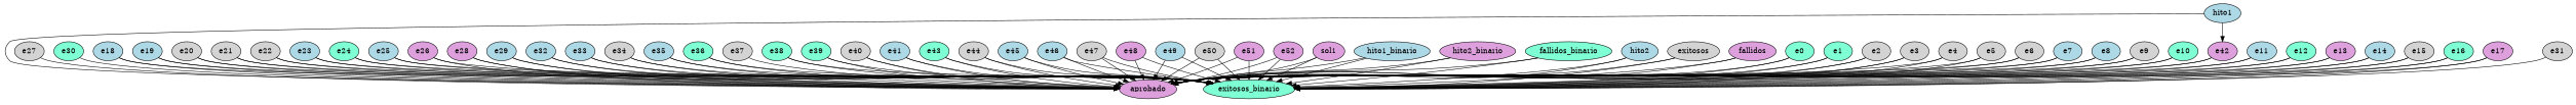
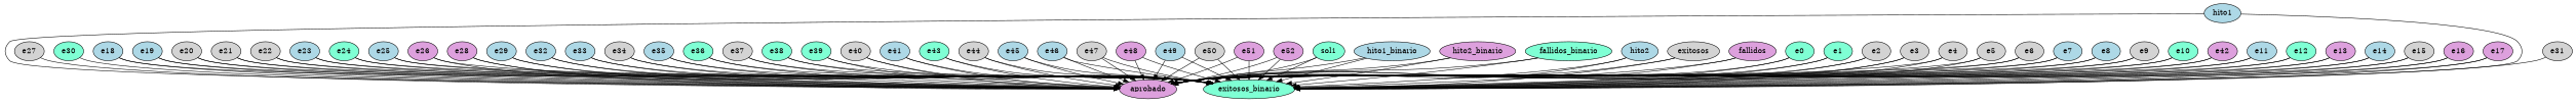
  strict digraph {
    node [fillcolor=lightblue style=filled]
    aprobado [fillcolor=plum]
    hito1
    exitosos_binario [fillcolor=aquamarine]
    hito2
    exitosos [fillcolor=lightgrey]
    fallidos [fillcolor=plum]
    e0 [fillcolor=aquamarine]
    e1 [fillcolor=aquamarine]
    e2 [fillcolor=lightgrey]
    e3 [fillcolor=lightgrey]
    e4 [fillcolor=lightgrey]
    e5 [fillcolor=lightgrey]
    e6 [fillcolor=lightgrey]
    e7
    e8
    e9 [fillcolor=lightgrey]
    e10 [fillcolor=aquamarine]
    e11
    e12 [fillcolor=aquamarine]
    e13 [fillcolor=plum]
    e14
    e15 [fillcolor=lightgrey]
-   e16 [fillcolor=aquamarine]
+   e16 [fillcolor=plum]
    e17 [fillcolor=plum]
    e18
    e19
    e20 [fillcolor=lightgrey]
    e21 [fillcolor=lightgrey]
    e22 [fillcolor=lightgrey]
    e23
    e24 [fillcolor=aquamarine]
    e25
    e26 [fillcolor=plum]
    e27 [fillcolor=lightgrey]
    e28 [fillcolor=plum]
    e29
    e30 [fillcolor=aquamarine]
    e31 [fillcolor=lightgrey]
    e32
    e33
    e34 [fillcolor=lightgrey]
    e35
    e36 [fillcolor=aquamarine]
    e37 [fillcolor=lightgrey]
    e38 [fillcolor=aquamarine]
    e39 [fillcolor=aquamarine]
    e40 [fillcolor=lightgrey]
    e41
    e42 [fillcolor=plum]
    e43 [fillcolor=aquamarine]
    e44 [fillcolor=lightgrey]
    e45
    e46
    e47 [fillcolor=lightgrey]
    e48 [fillcolor=plum]
    e49
    e50 [fillcolor=lightgrey]
    e51 [fillcolor=plum]
    e52 [fillcolor=plum]
-   sol1 [fillcolor=plum]
+   sol1 [fillcolor=aquamarine]
    hito1_binario
    hito2_binario [fillcolor=plum]
    fallidos_binario [fillcolor=aquamarine]
    hito1 -> aprobado
-   hito1 -> e42
+   hito1 -> exitosos_binario
    hito2 -> aprobado
    hito2 -> exitosos_binario
    exitosos -> aprobado
    exitosos -> exitosos_binario
    fallidos -> aprobado
    fallidos -> exitosos_binario
    e0 -> aprobado
    e0 -> exitosos_binario
    e1 -> aprobado
    e1 -> exitosos_binario
    e2 -> aprobado
    e2 -> exitosos_binario
    e3 -> aprobado
    e3 -> exitosos_binario
    e4 -> aprobado
    e4 -> exitosos_binario
    e5 -> aprobado
    e5 -> exitosos_binario
    e6 -> aprobado
    e6 -> exitosos_binario
    e7 -> aprobado
    e7 -> exitosos_binario
    e8 -> aprobado
    e8 -> exitosos_binario
    e9 -> aprobado
    e9 -> exitosos_binario
    e10 -> aprobado
    e10 -> exitosos_binario
    e11 -> aprobado
    e11 -> exitosos_binario
    e12 -> aprobado
    e12 -> exitosos_binario
    e13 -> aprobado
    e13 -> exitosos_binario
    e14 -> aprobado
    e14 -> exitosos_binario
    e15 -> aprobado
    e15 -> exitosos_binario
    e16 -> aprobado
    e16 -> exitosos_binario
    e17 -> aprobado
    e17 -> exitosos_binario
    e18 -> aprobado
    e18 -> exitosos_binario
    e19 -> aprobado
    e19 -> exitosos_binario
    e20 -> aprobado
    e20 -> exitosos_binario
    e21 -> aprobado
    e21 -> exitosos_binario
    e22 -> aprobado
    e22 -> exitosos_binario
    e23 -> aprobado
    e23 -> exitosos_binario
    e24 -> aprobado
    e24 -> exitosos_binario
    e25 -> aprobado
    e25 -> exitosos_binario
    e26 -> aprobado
    e26 -> exitosos_binario
    e27 -> aprobado
    e28 -> aprobado
    e28 -> exitosos_binario
    e29 -> aprobado
    e29 -> exitosos_binario
    e30 -> aprobado
    e31 -> exitosos_binario
    e32 -> aprobado
    e32 -> exitosos_binario
    e33 -> aprobado
    e33 -> exitosos_binario
    e34 -> aprobado
    e34 -> exitosos_binario
    e35 -> aprobado
    e35 -> exitosos_binario
    e36 -> aprobado
    e36 -> exitosos_binario
    e37 -> aprobado
+   e37 -> exitosos_binario
    e38 -> aprobado
    e38 -> exitosos_binario
    e39 -> aprobado
    e39 -> exitosos_binario
    e40 -> aprobado
    e40 -> exitosos_binario
    e41 -> aprobado
    e41 -> exitosos_binario
    e42 -> aprobado
    e42 -> exitosos_binario
    e43 -> aprobado
    e43 -> exitosos_binario
    e44 -> aprobado
    e44 -> exitosos_binario
    e45 -> aprobado
    e45 -> exitosos_binario
    e46 -> aprobado
    e46 -> exitosos_binario
    e47 -> aprobado
    e47 -> exitosos_binario
    e48 -> aprobado
    e48 -> exitosos_binario
    e49 -> aprobado
    e49 -> exitosos_binario
    e50 -> aprobado
    e50 -> exitosos_binario
    e51 -> aprobado
    e51 -> exitosos_binario
    e52 -> aprobado
    e52 -> exitosos_binario
    sol1 -> aprobado
    sol1 -> exitosos_binario
    hito1_binario -> aprobado
    hito1_binario -> exitosos_binario
    hito2_binario -> aprobado
    hito2_binario -> exitosos_binario
    fallidos_binario -> aprobado
    fallidos_binario -> exitosos_binario
  }
